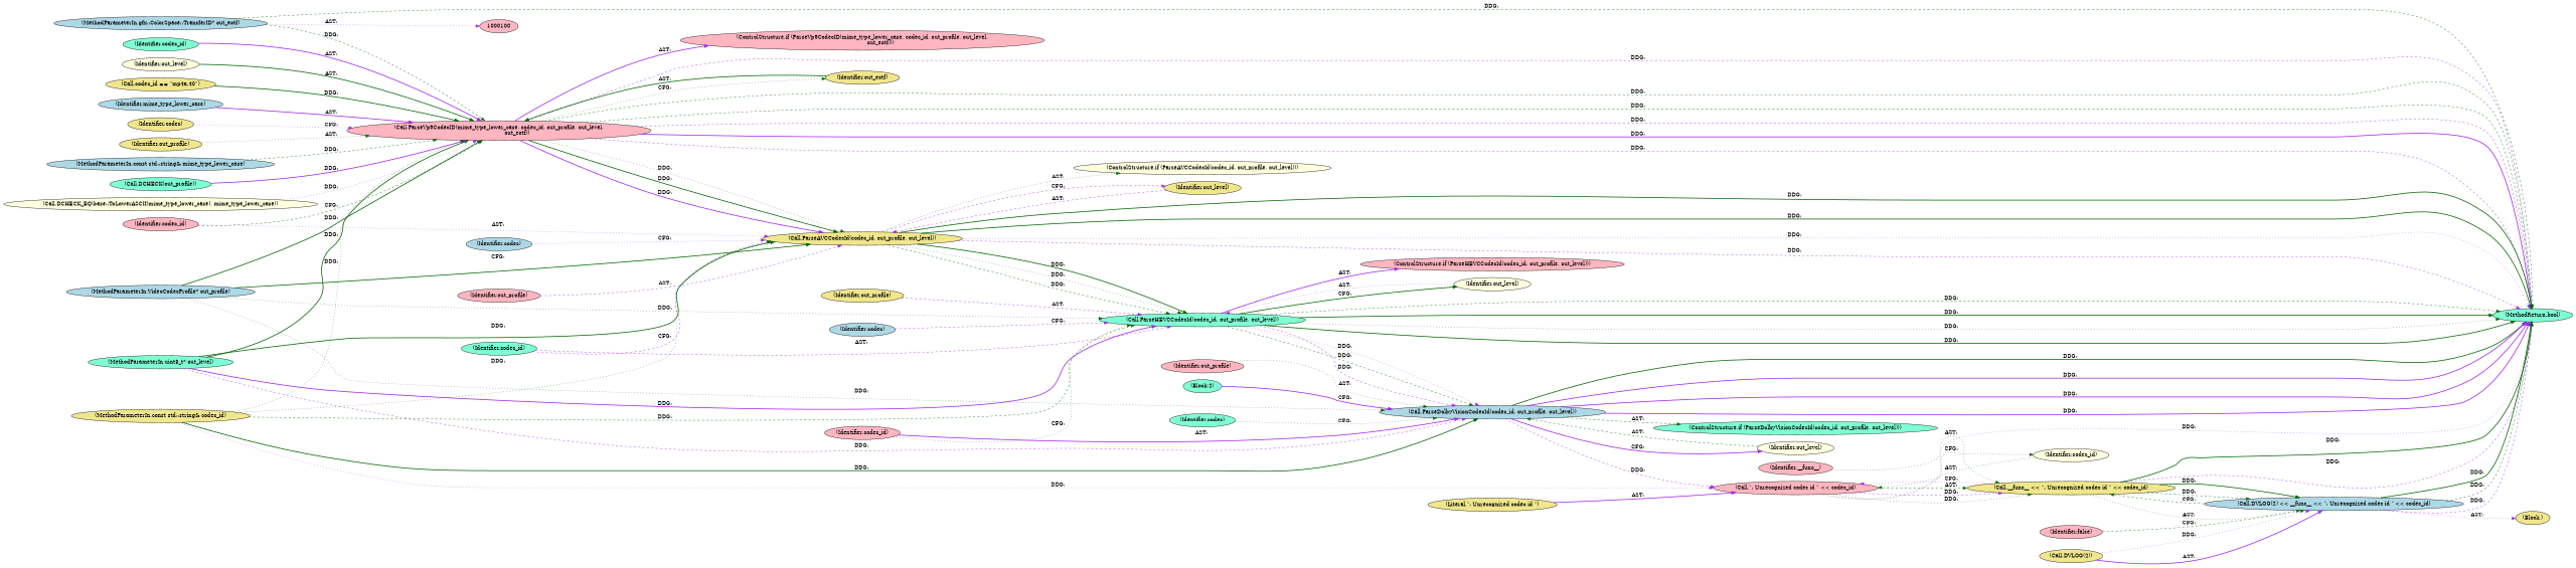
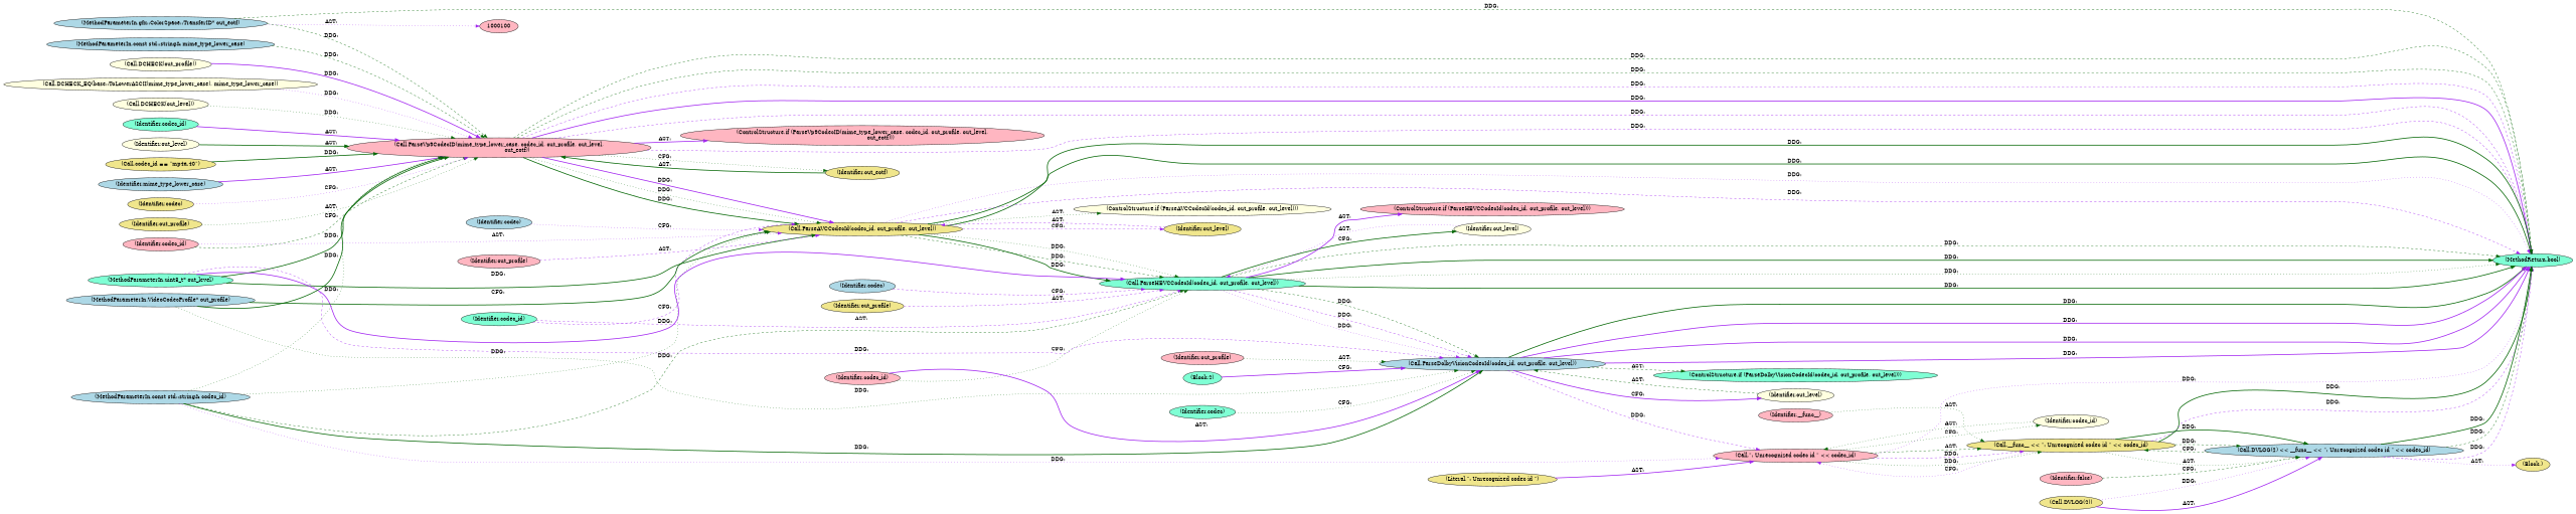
  digraph {
    rankdir=LR
    node [fillcolor=lightpink style=filled]
    edge [color=darkgreen style=bold]
    n1 [fillcolor=lightblue label="(MethodParameterIn,gfx::ColorSpace::TransferID* out_eotf)"]
    n2 [label="(Call,ParseVp9CodecID(mime_type_lower_case, codec_id, out_profile, out_level,\n                      out_eotf))"]
    n3 [fillcolor=aquamarine label="(MethodReturn,bool)"]
    1000100
    n5 [fillcolor=khaki label="(Call,ParseAVCCodecId(codec_id, out_profile, out_level))"]
    n6 [label="(ControlStructure,if (ParseVp9CodecID(mime_type_lower_case, codec_id, out_profile, out_level,\n                      out_eotf)))"]
    n7 [fillcolor=khaki label="(Identifier,out_eotf)"]
    n8 [fillcolor=aquamarine label="(Call,ParseHEVCCodecId(codec_id, out_profile, out_level))"]
    n9 [fillcolor=lightyellow label="(ControlStructure,if (ParseAVCCodecId(codec_id, out_profile, out_level)))"]
    n10 [fillcolor=khaki label="(Identifier,out_level)"]
    n11 [fillcolor=lightblue label="(Call,ParseDolbyVisionCodecId(codec_id, out_profile, out_level))"]
    n12 [fillcolor=lightyellow label="(Identifier,out_level)"]
    n13 [label="(ControlStructure,if (ParseHEVCCodecId(codec_id, out_profile, out_level)))"]
    n14 [label="(Call,\": Unrecognized codec id \" << codec_id)"]
    n15 [fillcolor=lightyellow label="(Identifier,out_level)"]
    n16 [fillcolor=aquamarine label="(ControlStructure,if (ParseDolbyVisionCodecId(codec_id, out_profile, out_level)))"]
    n17 [fillcolor=khaki label="(Call,__func__ << \": Unrecognized codec id \" << codec_id)"]
    n18 [fillcolor=lightyellow label="(Identifier,codec_id)"]
    n19 [fillcolor=lightblue label="(Call,DVLOG(2) << __func__ << \": Unrecognized codec id \" << codec_id)"]
    n20 [fillcolor=khaki label="(Block,)"]
    n21 [fillcolor=aquamarine label="(Identifier,codec_id)"]
    n22 [label="(Identifier,out_profile)"]
    n23 [fillcolor=lightblue label="(Identifier,codec)"]
    n24 [label="(Identifier,__func__)"]
    n25 [fillcolor=khaki label="(Call,DVLOG(2))"]
    n26 [fillcolor=lightyellow label="(Identifier,out_level)"]
    n27 [fillcolor=khaki label="(Call,codec_id == \"mp4a.40\")"]
    n28 [label="(Identifier,codec_id)"]
    n29 [fillcolor=aquamarine label="(Identifier,codec_id)"]
    n30 [fillcolor=aquamarine label="(MethodParameterIn,uint8_t* out_level)"]
    n31 [fillcolor=lightblue label="(Identifier,mime_type_lower_case)"]
    n32 [fillcolor=khaki label="(Identifier,codec)"]
    n33 [fillcolor=khaki label="(Identifier,out_profile)"]
    n34 [label="(Identifier,out_profile)"]
    n35 [fillcolor=khaki label="(Literal,\": Unrecognized codec id \")"]
    n36 [fillcolor=lightblue label="(MethodParameterIn,const std::string& mime_type_lower_case)"]
-   n37 [fillcolor=aquamarine label="(Call,DCHECK(out_profile))"]
+   n37 [fillcolor=lightyellow label="(Call,DCHECK(out_profile))"]
    n38 [fillcolor=lightyellow label="(Call,DCHECK_EQ(base::ToLowerASCII(mime_type_lower_case), mime_type_lower_case))"]
    n39 [fillcolor=khaki label="(Identifier,out_profile)"]
-   n40 [fillcolor=khaki label="(MethodParameterIn,const std::string& codec_id)"]
+   n40 [fillcolor=lightblue label="(MethodParameterIn,const std::string& codec_id)"]
    n41 [fillcolor=aquamarine label="(Block,2)"]
    n42 [label="(Identifier,codec_id)"]
    n43 [fillcolor=lightblue label="(Identifier,codec)"]
+   n44 [fillcolor=lightyellow label="(Call,DCHECK(out_level))"]
    n45 [fillcolor=aquamarine label="(Identifier,codec)"]
    n46 [fillcolor=lightblue label="(MethodParameterIn,VideoCodecProfile* out_profile)"]
    n47 [label="(Identifier,false)"]
    n1 -> n2 [label="DDG: " style=dashed]
    n1 -> n3 [label="DDG: " style=dashed]
    n1 -> 1000100 [color=purple label="AST: " style=dotted]
    n2 -> n3 [color=purple label="DDG: " style=dashed]
    n2 -> n3 [label="DDG: " style=dashed]
    n2 -> n3 [label="DDG: " style=dashed]
    n2 -> n3 [color=purple label="DDG: " style=dashed]
    n2 -> n3 [color=purple label="DDG: "]
    n2 -> n3 [color=purple label="DDG: " style=dashed]
    n2 -> n5 [color=purple label="DDG: "]
    n2 -> n5 [label="DDG: " style=dotted]
    n2 -> n5 [label="DDG: "]
    n2 -> n6 [color=purple label="AST: "]
    n2 -> n7 [label="CFG: " style=dotted]
    n5 -> n3 [label="DDG: "]
    n5 -> n3 [label="DDG: "]
    n5 -> n3 [color=purple label="DDG: " style=dotted]
    n5 -> n3 [color=purple label="DDG: " style=dashed]
    n5 -> n8 [label="DDG: " style=dotted]
    n5 -> n8 [label="DDG: " style=dashed]
    n5 -> n8 [label="DDG: "]
    n5 -> n9 [label="AST: " style=dotted]
    n5 -> n10 [color=purple label="CFG: " style=dashed]
    n7 -> n2 [label="AST: "]
    n8 -> n3 [label="DDG: " style=dashed]
    n8 -> n3 [label="DDG: "]
    n8 -> n3 [label="DDG: " style=dotted]
    n8 -> n3 [label="DDG: "]
    n8 -> n11 [label="DDG: " style=dashed]
    n8 -> n11 [color=purple label="DDG: " style=dashed]
    n8 -> n11 [color=purple label="DDG: " style=dotted]
    n8 -> n12 [label="CFG: "]
    n8 -> n13 [color=purple label="AST: "]
    n10 -> n5 [color=purple label="AST: " style=dashed]
    n11 -> n3 [label="DDG: "]
    n11 -> n3 [color=purple label="DDG: "]
    n11 -> n3 [color=purple label="DDG: "]
    n11 -> n3 [color=purple label="DDG: "]
    n11 -> n14 [color=purple label="DDG: " style=dashed]
    n11 -> n15 [color=purple label="CFG: "]
    n11 -> n16 [label="AST: " style=dashed]
    n12 -> n8 [color=purple label="AST: " style=dotted]
    n14 -> n3 [color=purple label="DDG: " style=dotted]
    n14 -> n17 [label="AST: " style=dashed]
    n14 -> n17 [color=purple label="DDG: " style=dashed]
    n14 -> n17 [label="DDG: " style=dotted]
    n14 -> n18 [label="CFG: " style=dotted]
    n15 -> n11 [label="AST: " style=dashed]
    n17 -> n3 [label="DDG: "]
    n17 -> n3 [color=purple label="DDG: " style=dashed]
    n17 -> n14 [color=purple label="CFG: " style=dotted]
    n17 -> n19 [label="AST: " style=dotted]
    n17 -> n19 [label="DDG: "]
    n17 -> n19 [label="DDG: " style=dashed]
    n18 -> n14 [label="AST: " style=dotted]
    n19 -> n3 [color=purple label="DDG: " style=dashed]
    n19 -> n3 [label="DDG: "]
    n19 -> n3 [label="DDG: " style=dashed]
    n19 -> n17 [label="CFG: " style=dashed]
    n19 -> n20 [color=purple label="AST: " style=dotted]
    n21 -> n2 [color=purple label="AST: "]
    n22 -> n11 [label="AST: " style=dotted]
    n23 -> n5 [color=purple label="CFG: " style=dotted]
    n24 -> n17 [label="AST: " style=dotted]
    n25 -> n19 [color=purple label="AST: "]
    n25 -> n19 [color=purple label="DDG: " style=dotted]
    n26 -> n2 [label="AST: "]
    n27 -> n2 [label="DDG: "]
    n28 -> n2 [label="CFG: " style=dashed]
    n28 -> n5 [color=purple label="AST: " style=dotted]
    n29 -> n5 [color=purple label="CFG: " style=dashed]
    n29 -> n8 [color=purple label="AST: " style=dashed]
    n30 -> n2 [label="DDG: "]
    n30 -> n5 [label="DDG: "]
    n30 -> n8 [color=purple label="DDG: "]
    n30 -> n11 [color=purple label="DDG: " style=dashed]
    n31 -> n2 [color=purple label="AST: "]
    n32 -> n2 [color=purple label="CFG: " style=dotted]
    n33 -> n2 [label="AST: " style=dotted]
    n34 -> n5 [color=purple label="AST: " style=dashed]
    n35 -> n14 [color=purple label="AST: "]
    n36 -> n2 [label="DDG: " style=dashed]
    n37 -> n2 [color=purple label="DDG: "]
    n38 -> n2 [color=purple label="DDG: " style=dotted]
    n39 -> n8 [color=purple label="AST: " style=dashed]
    n40 -> n2 [label="DDG: " style=dotted]
    n40 -> n5 [label="DDG: " style=dotted]
    n40 -> n8 [label="DDG: " style=dashed]
    n40 -> n11 [label="DDG: "]
    n40 -> n14 [color=purple label="DDG: " style=dotted]
    n41 -> n11 [color=purple label="CFG: "]
    n42 -> n8 [label="CFG: " style=dotted]
    n42 -> n11 [color=purple label="AST: "]
    n43 -> n8 [color=purple label="CFG: " style=dashed]
+   n44 -> n2 [label="DDG: " style=dotted]
    n45 -> n11 [label="CFG: " style=dotted]
    n46 -> n2 [label="DDG: "]
    n46 -> n5 [label="CFG: "]
-   n46 -> n8 [label="DDG: " style=dotted]
    n46 -> n11 [label="DDG: " style=dotted]
    n47 -> n19 [label="CFG: " style=dashed]
  }
